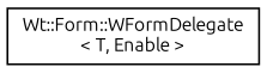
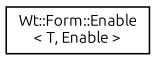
  digraph {
    rankdir=LR
    fontname=Ubuntu
-   n1 [color=black fillcolor=white fontname=Ubuntu fontsize=10 height=0.2 label="Wt::Form::WFormDelegate\l\< T, Enable \>" shape=record style=filled width=0.4]
+   n1 [color=black fillcolor=white fontname=Ubuntu fontsize=10 height=0.2 label="Wt::Form::Enable\l\< T, Enable \>" shape=record style=filled width=0.4]
  }
